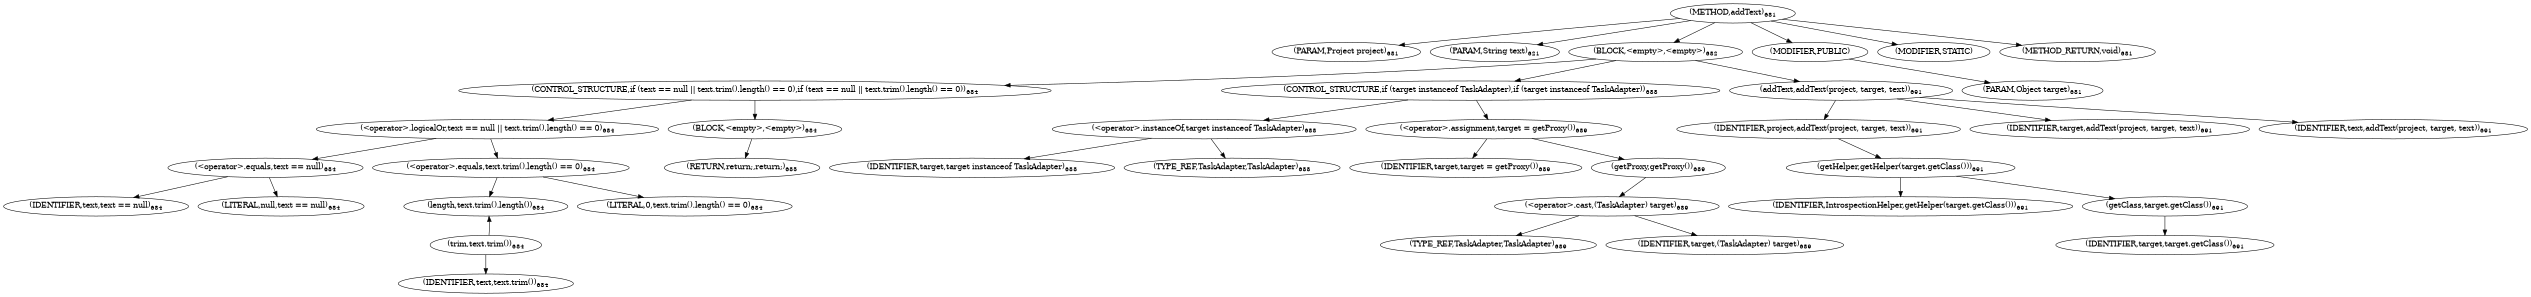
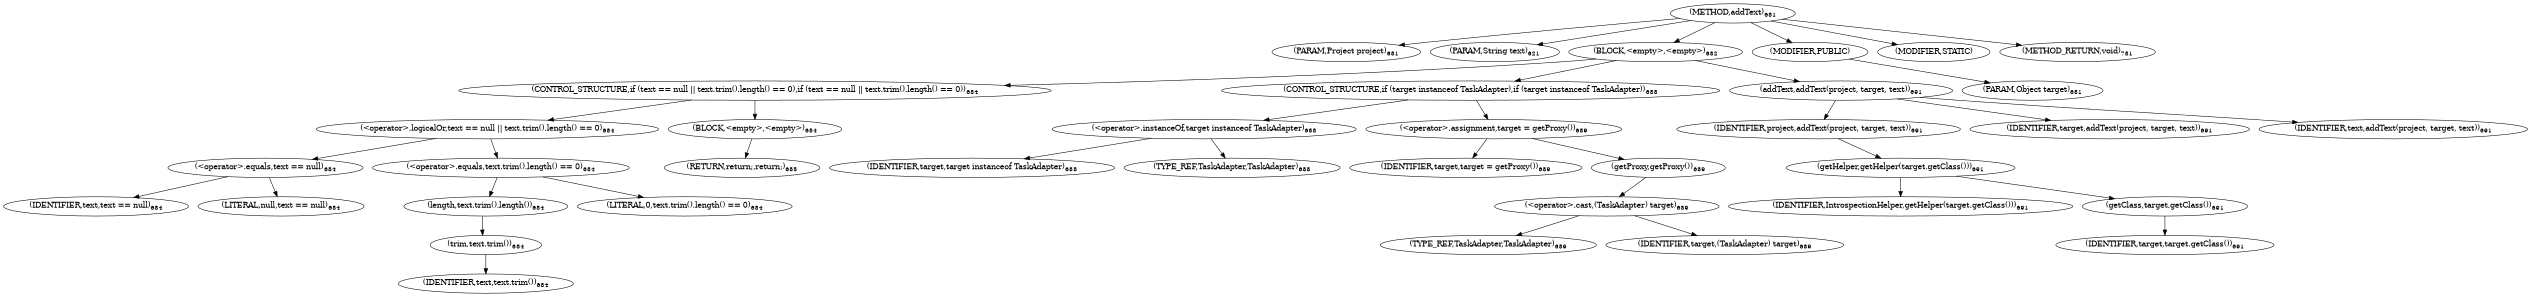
  digraph {
    n1 [label=<(METHOD,addText)<SUB>681</SUB>>]
    n2 [label=<(PARAM,Project project)<SUB>681</SUB>>]
    n3 [label=<(PARAM,String text)<SUB>621</SUB>>]
    n4 [label=<(BLOCK,&lt;empty&gt;,&lt;empty&gt;)<SUB>682</SUB>>]
    n5 [label=<(MODIFIER,PUBLIC)>]
    n6 [label=<(MODIFIER,STATIC)>]
-   n7 [label=<(METHOD_RETURN,void)<SUB>681</SUB>>]
+   n7 [label=<(METHOD_RETURN,void)<SUB>781</SUB>>]
    n8 [label=<(PARAM,Object target)<SUB>681</SUB>>]
    n9 [label=<(CONTROL_STRUCTURE,if (text == null || text.trim().length() == 0),if (text == null || text.trim().length() == 0))<SUB>684</SUB>>]
    n10 [label=<(CONTROL_STRUCTURE,if (target instanceof TaskAdapter),if (target instanceof TaskAdapter))<SUB>688</SUB>>]
    n11 [label=<(addText,addText(project, target, text))<SUB>691</SUB>>]
    n12 [label=<(&lt;operator&gt;.logicalOr,text == null || text.trim().length() == 0)<SUB>684</SUB>>]
    n13 [label=<(BLOCK,&lt;empty&gt;,&lt;empty&gt;)<SUB>684</SUB>>]
    n14 [label=<(&lt;operator&gt;.instanceOf,target instanceof TaskAdapter)<SUB>688</SUB>>]
    n15 [label=<(&lt;operator&gt;.assignment,target = getProxy())<SUB>689</SUB>>]
    n16 [label=<(IDENTIFIER,project,addText(project, target, text))<SUB>691</SUB>>]
    n17 [label=<(IDENTIFIER,target,addText(project, target, text))<SUB>691</SUB>>]
    n18 [label=<(IDENTIFIER,text,addText(project, target, text))<SUB>691</SUB>>]
    n19 [label=<(&lt;operator&gt;.equals,text == null)<SUB>684</SUB>>]
    n20 [label=<(&lt;operator&gt;.equals,text.trim().length() == 0)<SUB>684</SUB>>]
    n21 [label=<(RETURN,return;,return;)<SUB>685</SUB>>]
    n22 [label=<(IDENTIFIER,text,text == null)<SUB>684</SUB>>]
    n23 [label=<(LITERAL,null,text == null)<SUB>684</SUB>>]
    n24 [label=<(length,text.trim().length())<SUB>684</SUB>>]
    n25 [label=<(LITERAL,0,text.trim().length() == 0)<SUB>684</SUB>>]
    n26 [label=<(trim,text.trim())<SUB>684</SUB>>]
    n27 [label=<(IDENTIFIER,text,text.trim())<SUB>684</SUB>>]
    n28 [label=<(IDENTIFIER,target,target instanceof TaskAdapter)<SUB>688</SUB>>]
    n29 [label=<(TYPE_REF,TaskAdapter,TaskAdapter)<SUB>688</SUB>>]
    n30 [label=<(IDENTIFIER,target,target = getProxy())<SUB>689</SUB>>]
    n31 [label=<(getProxy,getProxy())<SUB>689</SUB>>]
    n32 [label=<(&lt;operator&gt;.cast,(TaskAdapter) target)<SUB>689</SUB>>]
    n33 [label=<(TYPE_REF,TaskAdapter,TaskAdapter)<SUB>689</SUB>>]
    n34 [label=<(IDENTIFIER,target,(TaskAdapter) target)<SUB>689</SUB>>]
    n35 [label=<(getHelper,getHelper(target.getClass()))<SUB>691</SUB>>]
    n36 [label=<(IDENTIFIER,IntrospectionHelper,getHelper(target.getClass()))<SUB>691</SUB>>]
    n37 [label=<(getClass,target.getClass())<SUB>691</SUB>>]
    n38 [label=<(IDENTIFIER,target,target.getClass())<SUB>691</SUB>>]
    n1 -> n2
    n1 -> n3
    n1 -> n4
    n1 -> n5
    n1 -> n6
    n1 -> n7
    n4 -> n9
    n4 -> n10
    n4 -> n11
    n5 -> n8
    n9 -> n12
    n9 -> n13
    n10 -> n14
    n10 -> n15
    n11 -> n16
    n11 -> n17
    n11 -> n18
    n12 -> n19
    n12 -> n20
    n13 -> n21
    n14 -> n28
    n14 -> n29
    n15 -> n30
    n15 -> n31
    n16 -> n35
    n19 -> n22
    n19 -> n23
    n20 -> n24
    n20 -> n25
-   n26 -> n24
+   n24 -> n26
    n26 -> n27
    n31 -> n32
    n32 -> n33
    n32 -> n34
    n35 -> n36
    n35 -> n37
    n37 -> n38
  }
